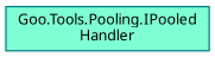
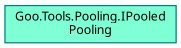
  digraph {
    rankdir=LR
-   n1 [color=teal fillcolor=aquamarine fontname=Calibrii fontsize=10 height=0.2 label="Goo.Tools.Pooling.IPooled\lHandler" shape=record style=filled width=0.4]
+   n1 [color=teal fillcolor=aquamarine fontname=Calibrii fontsize=10 height=0.2 label="Goo.Tools.Pooling.IPooled\lPooling" shape=record style=filled width=0.4]
  }
